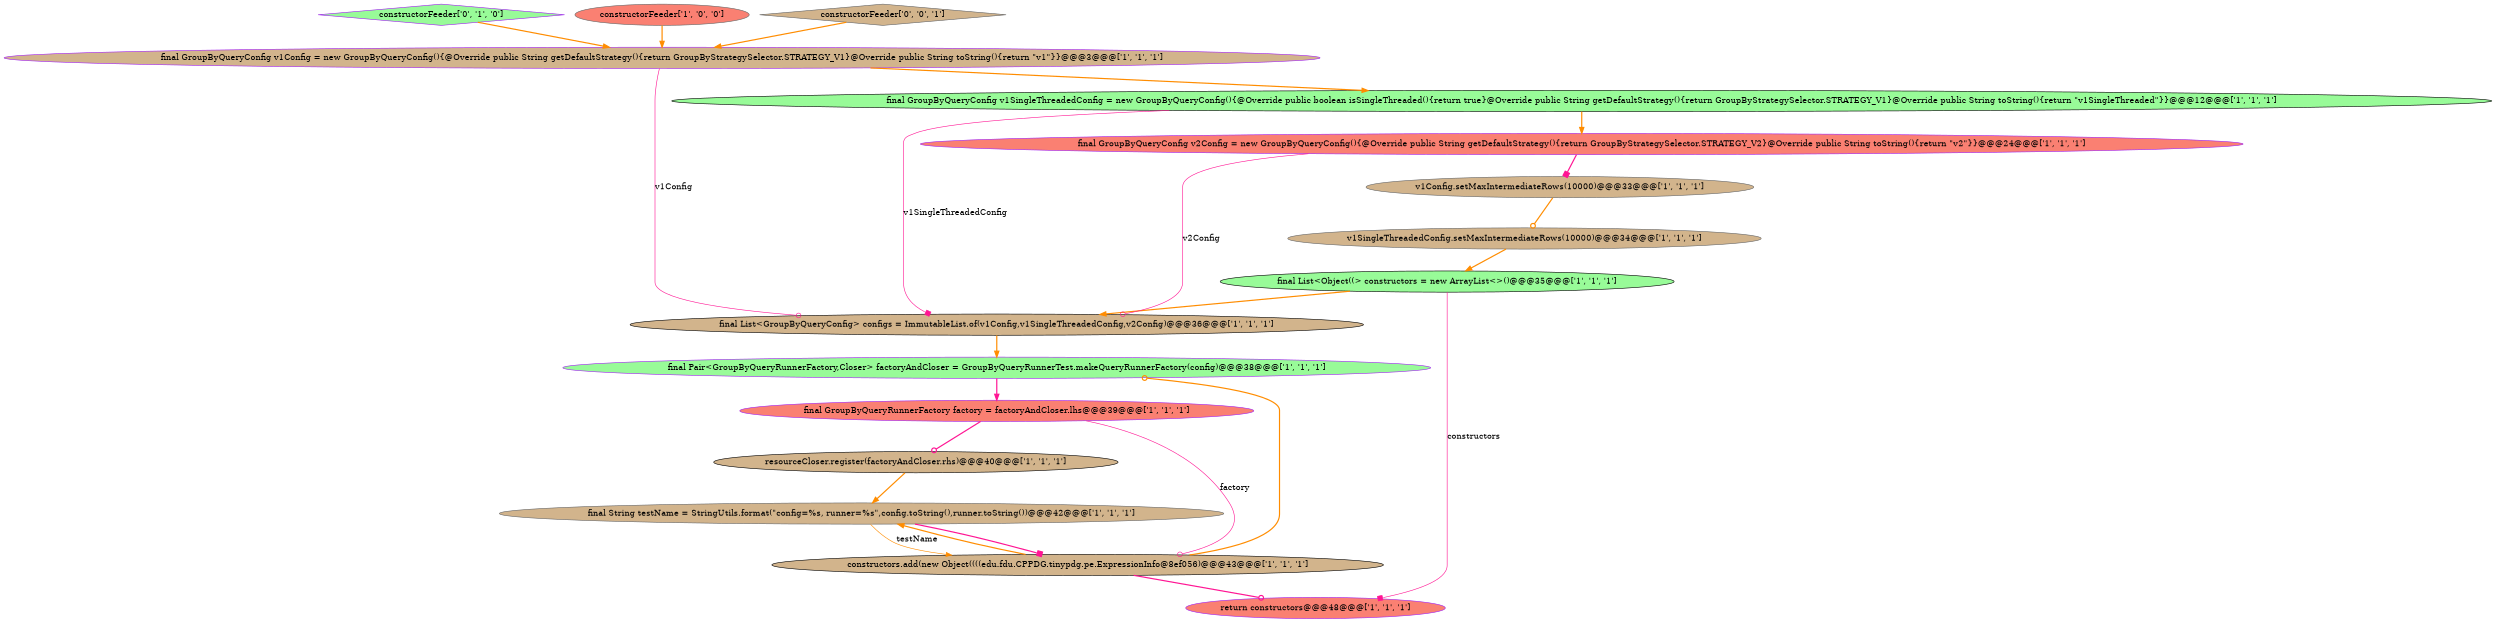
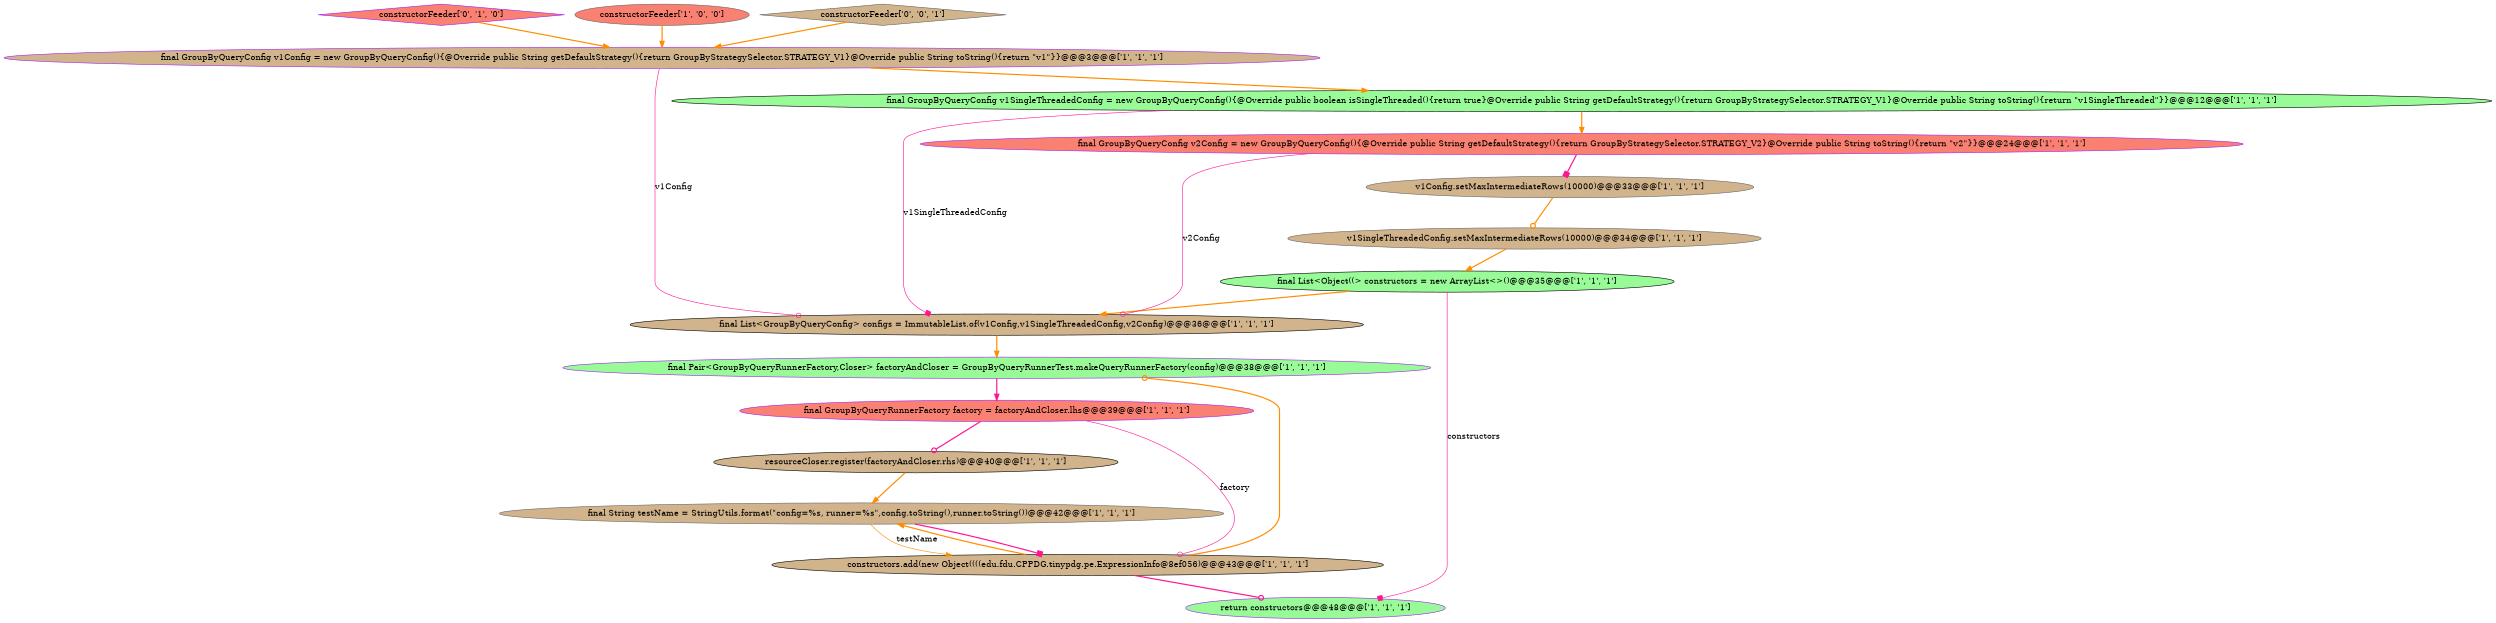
  digraph {
    node [color=purple fillcolor=tan shape=ellipse style=filled]
    edge [arrowhead=normal color=darkorange style=bold]
    n1 [color=black fillcolor=palegreen label="final List<Object((> constructors = new ArrayList<>()@@@35@@@['1', '1', '1']"]
    n2 [color=black label="final List<GroupByQueryConfig> configs = ImmutableList.of(v1Config,v1SingleThreadedConfig,v2Config)@@@36@@@['1', '1', '1']"]
-   n3 [fillcolor=salmon label="return constructors@@@48@@@['1', '1', '1']"]
+   n3 [fillcolor=palegreen label="return constructors@@@48@@@['1', '1', '1']"]
    n4 [fillcolor=palegreen label="final Pair<GroupByQueryRunnerFactory,Closer> factoryAndCloser = GroupByQueryRunnerTest.makeQueryRunnerFactory(config)@@@38@@@['1', '1', '1']"]
    n5 [fillcolor=salmon label="final GroupByQueryRunnerFactory factory = factoryAndCloser.lhs@@@39@@@['1', '1', '1']"]
    n6 [color=black label="resourceCloser.register(factoryAndCloser.rhs)@@@40@@@['1', '1', '1']"]
    n7 [color=black label="constructors.add(new Object((((edu.fdu.CPPDG.tinypdg.pe.ExpressionInfo@8ef056)@@@43@@@['1', '1', '1']"]
    n8 [color=gray40 label="final String testName = StringUtils.format(\"config=%s, runner=%s\",config.toString(),runner.toString())@@@42@@@['1', '1', '1']"]
    n9 [color=gray40 label="v1Config.setMaxIntermediateRows(10000)@@@33@@@['1', '1', '1']"]
    n10 [color=gray40 label="v1SingleThreadedConfig.setMaxIntermediateRows(10000)@@@34@@@['1', '1', '1']"]
-   n11 [fillcolor=palegreen label="constructorFeeder['0', '1', '0']" shape=diamond]
+   n11 [fillcolor=salmon label="constructorFeeder['0', '1', '0']" shape=diamond]
    n12 [label="final GroupByQueryConfig v1Config = new GroupByQueryConfig(){@Override public String getDefaultStrategy(){return GroupByStrategySelector.STRATEGY_V1}@Override public String toString(){return \"v1\"}}@@@3@@@['1', '1', '1']"]
    n13 [color=black fillcolor=palegreen label="final GroupByQueryConfig v1SingleThreadedConfig = new GroupByQueryConfig(){@Override public boolean isSingleThreaded(){return true}@Override public String getDefaultStrategy(){return GroupByStrategySelector.STRATEGY_V1}@Override public String toString(){return \"v1SingleThreaded\"}}@@@12@@@['1', '1', '1']"]
    n14 [fillcolor=salmon label="final GroupByQueryConfig v2Config = new GroupByQueryConfig(){@Override public String getDefaultStrategy(){return GroupByStrategySelector.STRATEGY_V2}@Override public String toString(){return \"v2\"}}@@@24@@@['1', '1', '1']"]
    n15 [color=gray40 fillcolor=salmon label="constructorFeeder['1', '0', '0']"]
    n16 [color=gray40 label="constructorFeeder['0', '0', '1']" shape=diamond]
    n1 -> n2
    n1 -> n3 [arrowhead=box color=deeppink label=constructors style=solid]
    n2 -> n4
    n4 -> n5 [color=deeppink]
    n5 -> n6 [arrowhead=odot color=deeppink]
    n5 -> n7 [arrowhead=odot color=deeppink label=factory style=solid]
    n6 -> n8
    n7 -> n3 [arrowhead=odot color=deeppink]
    n7 -> n4 [arrowhead=odot]
    n7 -> n8
    n8 -> n7 [label=testName style=solid]
    n8 -> n7 [arrowhead=box color=deeppink]
    n9 -> n10 [arrowhead=odot]
    n10 -> n1
    n11 -> n12
    n12 -> n2 [arrowhead=odot color=deeppink label=v1Config style=solid]
    n12 -> n13
    n13 -> n2 [arrowhead=box color=deeppink label=v1SingleThreadedConfig style=solid]
    n13 -> n14
    n14 -> n2 [arrowhead=odot color=deeppink label=v2Config style=solid]
    n14 -> n9 [arrowhead=box color=deeppink]
    n15 -> n12
    n16 -> n12
  }
